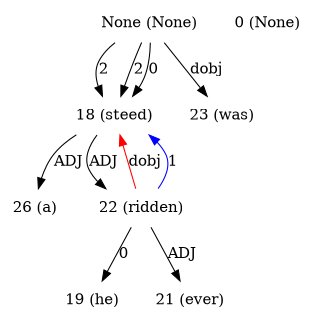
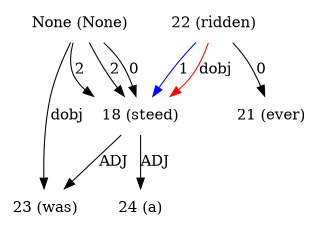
  digraph {
    node [shape=plaintext]
    edge [dir=forward]
    n1 [label="None (None)"]
    n2 [label="18 (steed)"]
    n3 [label="23 (was)"]
-   n4 [label="26 (a)"]
+   n4 [label="24 (a)"]
    n5 [label="22 (ridden)"]
-   n6 [label="19 (he)"]
    n7 [label="21 (ever)"]
-   n8 [label="0 (None)"]
    n1 -> n2 [label=2]
    n1 -> n2 [label=2]
    n1 -> n2 [label=0]
    n1 -> n3 [label=dobj]
    n2 -> n4 [label=ADJ]
-   n2 -> n5 [label=ADJ]
+   n2 -> n3 [label=ADJ]
    n5 -> n2 [color=red label=dobj]
    n5 -> n2 [color=blue label=1]
-   n5 -> n6 [label=0]
-   n5 -> n7 [label=ADJ]
+   n5 -> n7 [label=0]
  }
